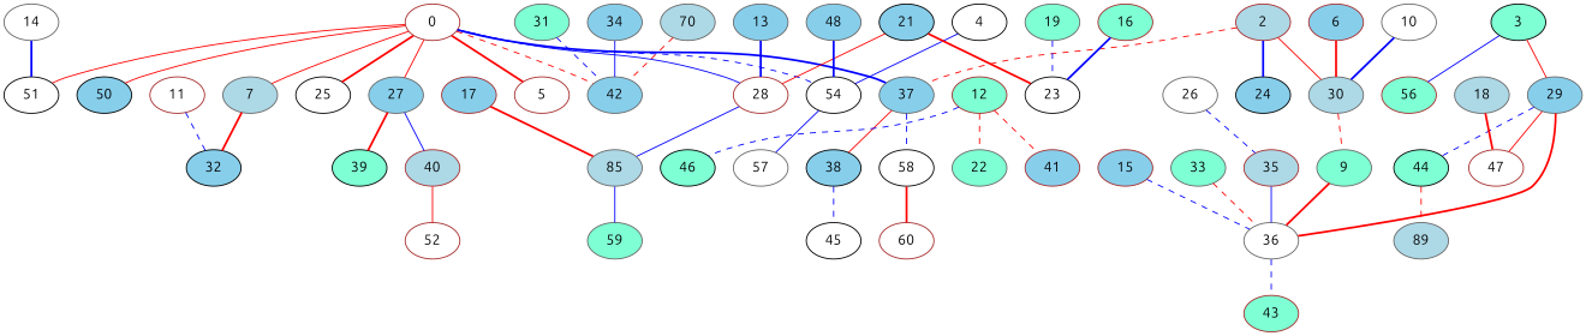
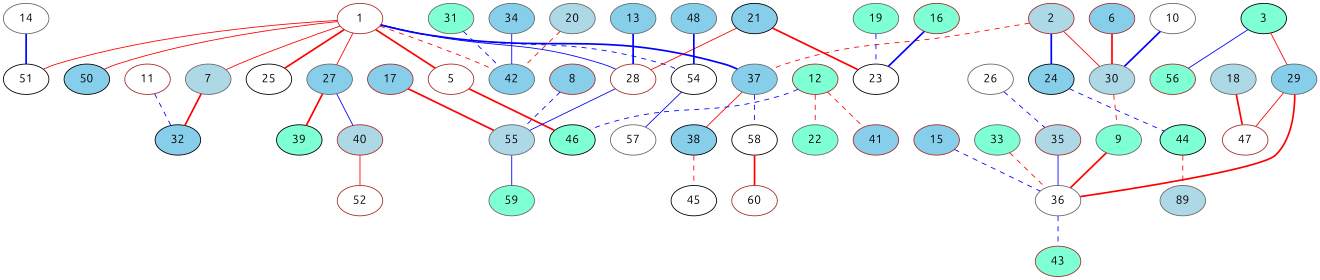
  graph {
    fontname=Ubuntu
    node [color=gray40 fillcolor=white fontname=Ubuntu style=filled]
    edge [color=red fontname=Ubuntu style=dashed weight=1.0]
-   1 [color=brown label=0]
+   1 [color=brown]
    5 [color=brown]
    7 [fillcolor=lightblue]
    25 [color=black]
    27 [fillcolor=skyblue]
    28 [color=brown]
    37 [fillcolor=skyblue]
    42 [fillcolor=skyblue]
    50 [color=black fillcolor=skyblue]
    51 [color=black]
    54 [color=black]
    46 [color=black fillcolor=aquamarine]
    32 [color=black fillcolor=skyblue]
    39 [color=black fillcolor=aquamarine]
    40 [color=brown fillcolor=lightblue]
-   55 [fillcolor=lightblue label=85]
+   55 [fillcolor=lightblue]
    38 [color=black fillcolor=skyblue]
    58 [color=black]
    57
    2 [color=brown fillcolor=lightblue]
    24 [color=black fillcolor=skyblue]
    30 [fillcolor=lightblue]
    9 [fillcolor=aquamarine]
    3 [color=black fillcolor=aquamarine]
    29 [fillcolor=skyblue]
    56 [color=brown fillcolor=aquamarine]
    36
    47 [color=brown]
    44 [color=black fillcolor=aquamarine]
-   4 [color=black]
    6 [color=brown fillcolor=skyblue]
+   8 [color=brown fillcolor=skyblue]
    59 [fillcolor=aquamarine]
    43 [color=brown fillcolor=aquamarine]
    10
    11 [color=brown]
    12 [color=brown fillcolor=aquamarine]
    22 [fillcolor=aquamarine]
    41 [color=brown fillcolor=skyblue]
    13 [fillcolor=skyblue]
    14
    15 [color=brown fillcolor=skyblue]
    16 [color=brown fillcolor=aquamarine]
    23 [color=black]
    17 [color=brown fillcolor=skyblue]
    18 [fillcolor=lightblue]
    19 [fillcolor=aquamarine]
-   20 [fillcolor=lightblue label=70]
+   20 [fillcolor=lightblue]
    21 [color=black fillcolor=skyblue]
    35 [color=brown fillcolor=lightblue]
    26
    52 [color=brown]
    n53 [fillcolor=lightblue label=89]
    31 [fillcolor=aquamarine]
    33 [fillcolor=aquamarine]
    34 [fillcolor=skyblue]
    45 [color=black]
    60 [color=brown]
    48 [fillcolor=skyblue]
    1 -- 5 [style=bold]
    1 -- 7 [style=solid]
    1 -- 25 [style=bold]
    1 -- 27 [style=solid]
    1 -- 28 [color=blue style=solid]
    1 -- 37 [color=blue style=bold]
    1 -- 42
    1 -- 50 [style=solid]
    1 -- 51 [style=solid]
    1 -- 54 [color=blue]
+   5 -- 46 [style=bold]
    7 -- 32 [style=bold]
    27 -- 39 [style=bold]
    27 -- 40 [color=blue style=solid]
    28 -- 55 [color=blue style=solid]
    37 -- 38 [style=solid]
    37 -- 58 [color=blue]
    54 -- 57 [color=blue style=solid]
    40 -- 52 [style=solid]
    55 -- 59 [color=blue style=solid]
-   38 -- 45 [color=blue]
+   38 -- 45
    58 -- 60 [style=bold]
    2 -- 37
    2 -- 24 [color=blue style=bold]
    2 -- 30 [style=solid]
    30 -- 9
    9 -- 36 [style=bold]
    3 -- 29 [style=solid]
    3 -- 56 [color=blue style=solid]
    29 -- 36 [style=bold]
    29 -- 47 [style=solid]
-   29 -- 44 [color=blue]
+   24 -- 44 [color=blue]
    36 -- 43 [color=blue]
    44 -- n53
-   4 -- 54 [color=blue style=solid]
    6 -- 30 [style=bold]
+   8 -- 55 [color=blue]
    10 -- 30 [color=blue style=bold]
    11 -- 32 [color=blue]
    12 -- 46 [color=blue]
    12 -- 22
    12 -- 41
    13 -- 28 [color=blue style=bold]
    14 -- 51 [color=blue style=bold]
    15 -- 36 [color=blue]
    16 -- 23 [color=blue style=bold]
    17 -- 55 [style=bold]
    18 -- 47 [style=bold]
    19 -- 23 [color=blue]
    20 -- 42
    21 -- 28 [style=solid]
    21 -- 23 [style=bold]
    35 -- 36 [color=blue style=solid]
    26 -- 35 [color=blue]
    31 -- 42 [color=blue]
    33 -- 36
    34 -- 42 [color=blue style=solid]
    48 -- 54 [color=blue style=bold]
  }
